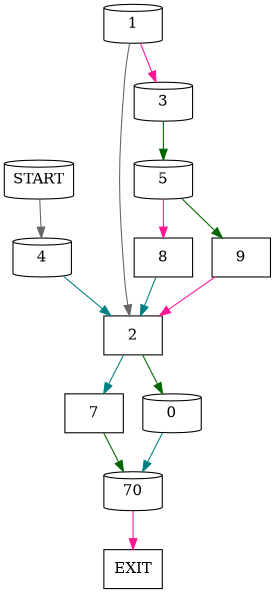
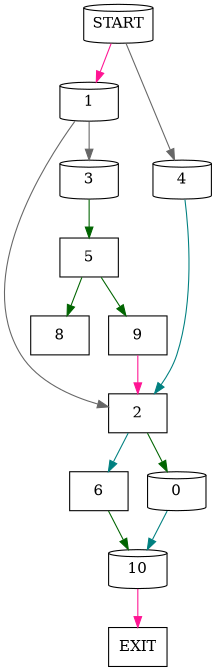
  digraph {
    node [shape=cylinder]
    edge [color=deeppink]
    n1 [label=START]
    1
    4
    2 [shape=box]
    3
    n6 [label=EXIT shape=box]
-   6 [shape=box label=7]
+   6 [shape=box]
    n8 [label=0]
-   5
-   10 [label=70]
+   5 [shape=box]
+   10
    8 [shape=box]
    9 [shape=box]
+   n1 -> 1
    n1 -> 4 [color=gray40]
    1 -> 2 [color=gray40]
-   1 -> 3
+   1 -> 3 [color=gray40]
    4 -> 2 [color=teal]
    2 -> 6 [color=teal]
    2 -> n8 [color=darkgreen]
    3 -> 5 [color=darkgreen]
    6 -> 10 [color=darkgreen]
    n8 -> 10 [color=teal]
-   5 -> 8
+   5 -> 8 [color=darkgreen]
    5 -> 9 [color=darkgreen]
    10 -> n6
-   8 -> 2 [color=teal]
    9 -> 2
  }
